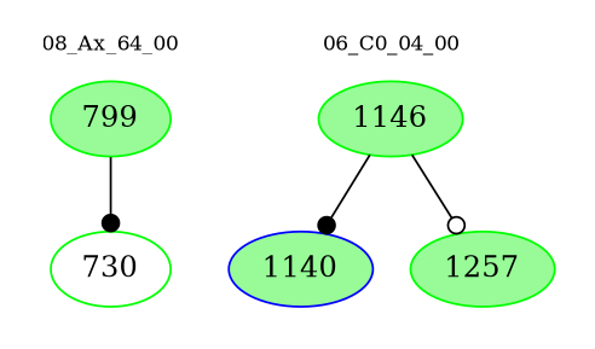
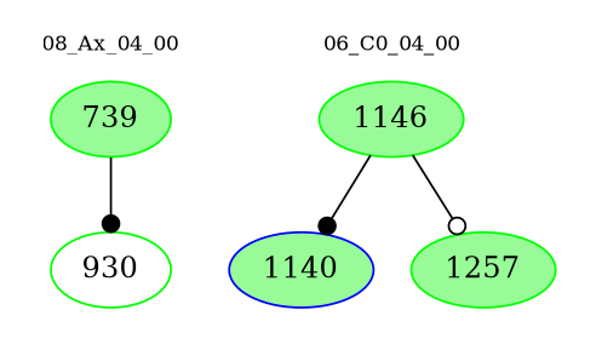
  digraph {
    node [color=green fillcolor=palegreen style=filled]
    edge [arrowhead=dot color=black]
-   n1 [label=799]
-   n2 [fillcolor=white label=730]
+   n1 [label=739]
+   n2 [fillcolor=white label=930]
    n3 [label=1146]
    n4 [color=blue label=1140]
    n5 [label=1257]
    subgraph cluster_1 {
      color=white
      fontsize=10
-     label="08_Ax_64_00"
+     label="08_Ax_04_00"
      n1
      n2
    }
    subgraph cluster_2 {
      color=white
      fontsize=10
      label="06_C0_04_00"
      n3
      n4
      n5
    }
    n1 -> n2
    n3 -> n4
    n3 -> n5 [arrowhead=odot]
  }
